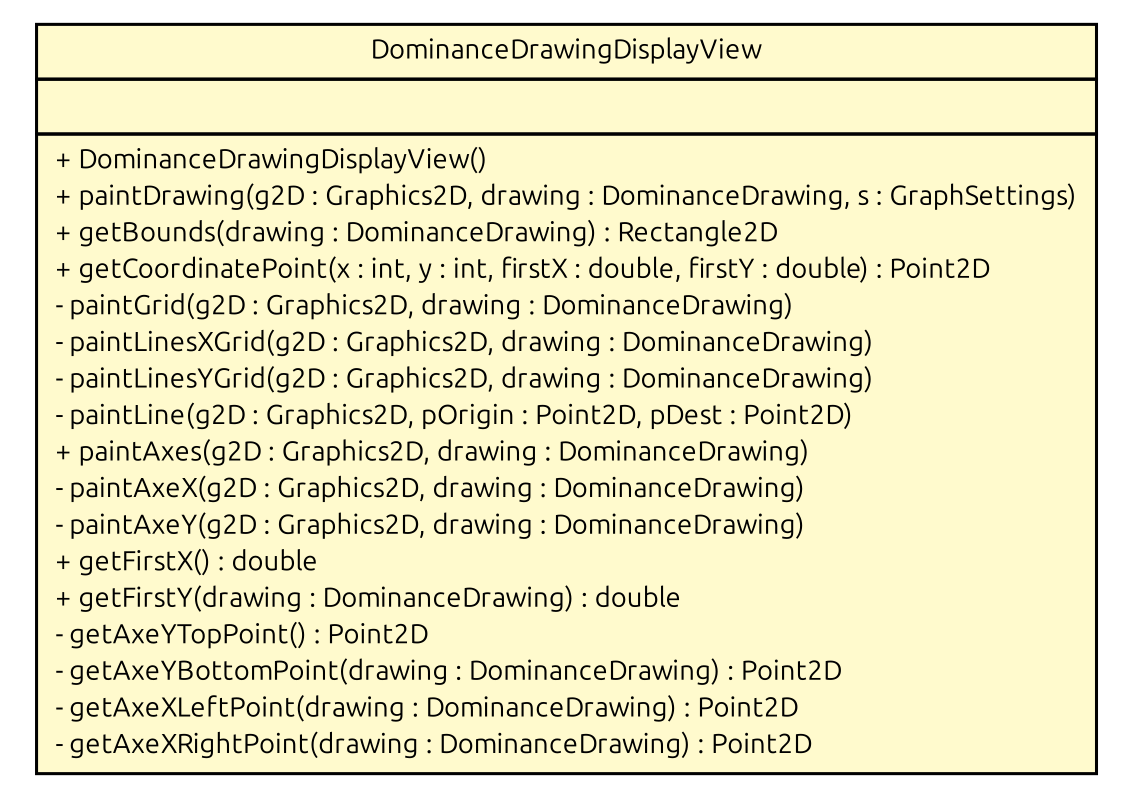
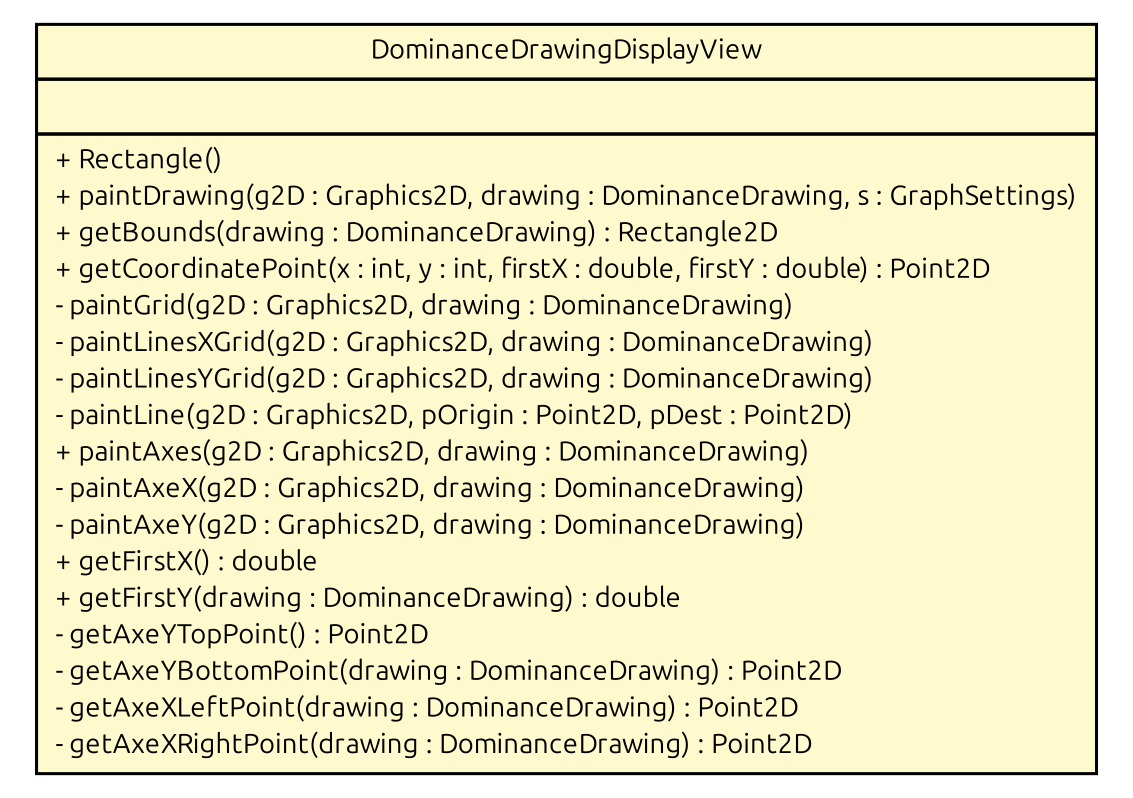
  digraph {
    nodesep=0.25
    ranksep=0.5
    fontname=Ubuntu
-   n1 [fontcolor=black fontname=Ubuntu fontsize=9.0 label=<<table title="pfc.views.display.algorithms.dominance.DominanceDrawingDisplayView" border="0" cellborder="1" cellspacing="0" cellpadding="2" port="p" bgcolor="lemonChiffon" href="./DominanceDrawingDisplayView.html"> 		<tr><td><table border="0" cellspacing="0" cellpadding="1"> <tr><td align="center" balign="center"> DominanceDrawingDisplayView </td></tr> 		</table></td></tr> 		<tr><td><table border="0" cellspacing="0" cellpadding="1"> <tr><td align="left" balign="left">  </td></tr> 		</table></td></tr> 		<tr><td><table border="0" cellspacing="0" cellpadding="1"> <tr><td align="left" balign="left"> + DominanceDrawingDisplayView() </td></tr> <tr><td align="left" balign="left"> + paintDrawing(g2D : Graphics2D, drawing : DominanceDrawing, s : GraphSettings) </td></tr> <tr><td align="left" balign="left"> + getBounds(drawing : DominanceDrawing) : Rectangle2D </td></tr> <tr><td align="left" balign="left"> + getCoordinatePoint(x : int, y : int, firstX : double, firstY : double) : Point2D </td></tr> <tr><td align="left" balign="left"> - paintGrid(g2D : Graphics2D, drawing : DominanceDrawing) </td></tr> <tr><td align="left" balign="left"> - paintLinesXGrid(g2D : Graphics2D, drawing : DominanceDrawing) </td></tr> <tr><td align="left" balign="left"> - paintLinesYGrid(g2D : Graphics2D, drawing : DominanceDrawing) </td></tr> <tr><td align="left" balign="left"> - paintLine(g2D : Graphics2D, pOrigin : Point2D, pDest : Point2D) </td></tr> <tr><td align="left" balign="left"> + paintAxes(g2D : Graphics2D, drawing : DominanceDrawing) </td></tr> <tr><td align="left" balign="left"> - paintAxeX(g2D : Graphics2D, drawing : DominanceDrawing) </td></tr> <tr><td align="left" balign="left"> - paintAxeY(g2D : Graphics2D, drawing : DominanceDrawing) </td></tr> <tr><td align="left" balign="left"> + getFirstX() : double </td></tr> <tr><td align="left" balign="left"> + getFirstY(drawing : DominanceDrawing) : double </td></tr> <tr><td align="left" balign="left"> - getAxeYTopPoint() : Point2D </td></tr> <tr><td align="left" balign="left"> - getAxeYBottomPoint(drawing : DominanceDrawing) : Point2D </td></tr> <tr><td align="left" balign="left"> - getAxeXLeftPoint(drawing : DominanceDrawing) : Point2D </td></tr> <tr><td align="left" balign="left"> - getAxeXRightPoint(drawing : DominanceDrawing) : Point2D </td></tr> 		</table></td></tr> 		</table>> shape=plaintext]
+   n1 [fontcolor=black fontname=Ubuntu fontsize=9.0 label=<<table title="pfc.views.display.algorithms.dominance.DominanceDrawingDisplayView" border="0" cellborder="1" cellspacing="0" cellpadding="2" port="p" bgcolor="lemonChiffon" href="./DominanceDrawingDisplayView.html"> 		<tr><td><table border="0" cellspacing="0" cellpadding="1"> <tr><td align="center" balign="center"> DominanceDrawingDisplayView </td></tr> 		</table></td></tr> 		<tr><td><table border="0" cellspacing="0" cellpadding="1"> <tr><td align="left" balign="left">  </td></tr> 		</table></td></tr> 		<tr><td><table border="0" cellspacing="0" cellpadding="1"> <tr><td align="left" balign="left"> + Rectangle() </td></tr> <tr><td align="left" balign="left"> + paintDrawing(g2D : Graphics2D, drawing : DominanceDrawing, s : GraphSettings) </td></tr> <tr><td align="left" balign="left"> + getBounds(drawing : DominanceDrawing) : Rectangle2D </td></tr> <tr><td align="left" balign="left"> + getCoordinatePoint(x : int, y : int, firstX : double, firstY : double) : Point2D </td></tr> <tr><td align="left" balign="left"> - paintGrid(g2D : Graphics2D, drawing : DominanceDrawing) </td></tr> <tr><td align="left" balign="left"> - paintLinesXGrid(g2D : Graphics2D, drawing : DominanceDrawing) </td></tr> <tr><td align="left" balign="left"> - paintLinesYGrid(g2D : Graphics2D, drawing : DominanceDrawing) </td></tr> <tr><td align="left" balign="left"> - paintLine(g2D : Graphics2D, pOrigin : Point2D, pDest : Point2D) </td></tr> <tr><td align="left" balign="left"> + paintAxes(g2D : Graphics2D, drawing : DominanceDrawing) </td></tr> <tr><td align="left" balign="left"> - paintAxeX(g2D : Graphics2D, drawing : DominanceDrawing) </td></tr> <tr><td align="left" balign="left"> - paintAxeY(g2D : Graphics2D, drawing : DominanceDrawing) </td></tr> <tr><td align="left" balign="left"> + getFirstX() : double </td></tr> <tr><td align="left" balign="left"> + getFirstY(drawing : DominanceDrawing) : double </td></tr> <tr><td align="left" balign="left"> - getAxeYTopPoint() : Point2D </td></tr> <tr><td align="left" balign="left"> - getAxeYBottomPoint(drawing : DominanceDrawing) : Point2D </td></tr> <tr><td align="left" balign="left"> - getAxeXLeftPoint(drawing : DominanceDrawing) : Point2D </td></tr> <tr><td align="left" balign="left"> - getAxeXRightPoint(drawing : DominanceDrawing) : Point2D </td></tr> 		</table></td></tr> 		</table>> shape=plaintext]
  }
